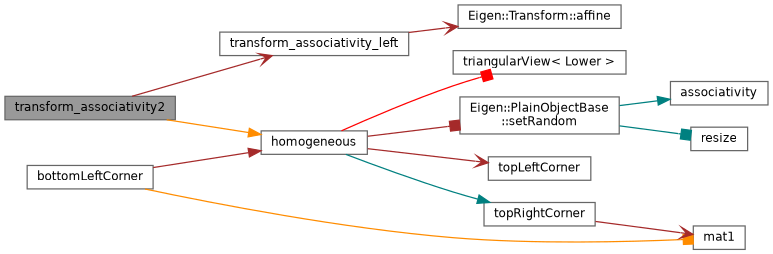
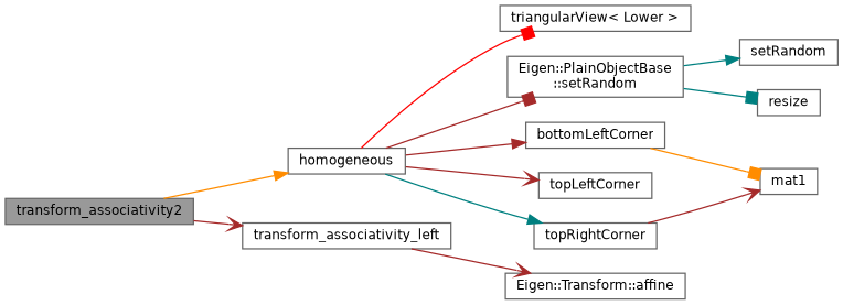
  digraph {
    rankdir=LR
    node [color=grey40 fillcolor=white fontname=Helvetica fontsize=10 shape=box style=filled]
    edge [arrowhead=normal color=brown fontname=Helvetica fontsize=10 labelfontname=Helvetica labelfontsize=10 style=solid]
    n1 [color=gray40 fillcolor=grey60 fontcolor=black height=0.2 label=transform_associativity2 width=0.4]
    n2 [height=0.2 label=homogeneous width=0.4]
    n3 [height=0.2 label=transform_associativity_left width=0.4]
    n4 [height=0.2 label=bottomLeftCorner width=0.4]
    n5 [height=0.2 label="Eigen::PlainObjectBase\l::setRandom" width=0.4]
    n6 [height=0.2 label=topLeftCorner width=0.4]
    n7 [height=0.2 label=topRightCorner width=0.4]
    n8 [height=0.2 label="triangularView\< Lower \>" width=0.4]
    n9 [height=0.2 label="Eigen::Transform::affine" width=0.4]
    n10 [height=0.2 label=mat1 width=0.4]
    n11 [height=0.2 label=resize width=0.4]
-   n12 [height=0.2 label=associativity width=0.4]
+   n12 [height=0.2 label=setRandom width=0.4]
    n1 -> n2 [color=darkorange]
    n1 -> n3 [arrowhead=vee]
-   n4 -> n2
+   n2 -> n4
    n2 -> n5 [arrowhead=box]
    n2 -> n6 [arrowhead=vee]
    n2 -> n7 [color=teal]
    n2 -> n8 [arrowhead=box color=red]
    n3 -> n9 [arrowhead=vee]
    n4 -> n10 [arrowhead=box color=darkorange]
    n5 -> n11 [arrowhead=box color=teal]
    n5 -> n12 [color=teal]
    n7 -> n10 [arrowhead=vee]
  }
